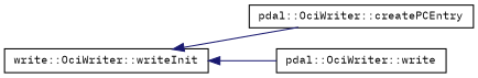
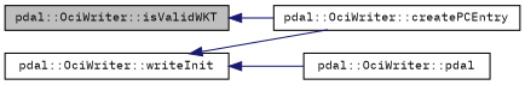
  digraph {
    fontname="IBM Plex Mono"
    rankdir=LR
    node [color=black fillcolor=white fontname="IBM Plex Mono" fontsize=10 shape=record style=filled]
    edge [color=midnightblue dir=back fontname="IBM Plex Mono" fontsize=10 labelfontname=Helvetica labelfontsize=10 style=solid]
+   n1 [fillcolor=grey75 fontcolor=black height=0.2 label="pdal::OciWriter::isValidWKT" width=0.4]
    n2 [height=0.2 label="pdal::OciWriter::createPCEntry" width=0.4]
-   n3 [height=0.2 label="write::OciWriter::writeInit" width=0.4]
-   n4 [height=0.2 label="pdal::OciWriter::write" width=0.4]
+   n3 [height=0.2 label="pdal::OciWriter::writeInit" width=0.4]
+   n4 [height=0.2 label="pdal::OciWriter::pdal" width=0.4]
+   n1 -> n2
    n3 -> n2
    n3 -> n4
  }
